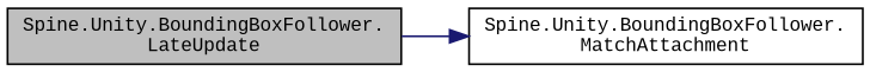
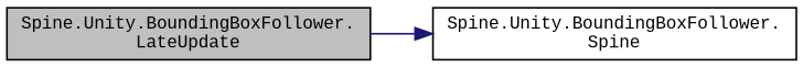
  digraph {
    rankdir=LR
    fontname="Liberation Mono"
    node [color=black fontname="Liberation Mono" fontsize=10 shape=record style=filled]
    n1 [fillcolor=grey75 fontcolor=black height=0.2 label="Spine.Unity.BoundingBoxFollower.\lLateUpdate" width=0.4]
-   n2 [fillcolor=white height=0.2 label="Spine.Unity.BoundingBoxFollower.\lMatchAttachment" width=0.4]
+   n2 [fillcolor=white height=0.2 label="Spine.Unity.BoundingBoxFollower.\lSpine" width=0.4]
    n1 -> n2 [color=midnightblue fontname="Liberation Mono" fontsize=10 labelfontname=Helvetica labelfontsize=10 style=solid]
  }
